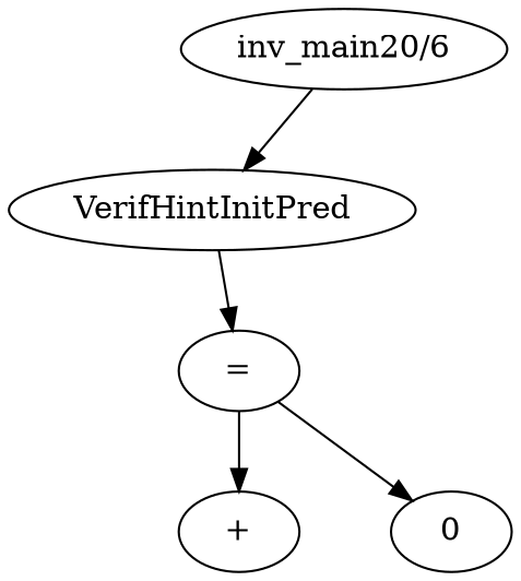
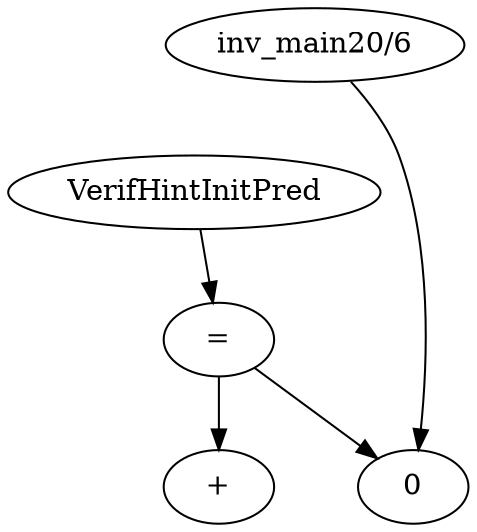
  digraph {
    n1 [label="inv_main20/6"]
    n2 [label=VerifHintInitPred]
    n3 [label="="]
    n4 [label=0]
    n5 [label="+"]
-   n1 -> n2
+   n1 -> n4
    n2 -> n3
    n3 -> n4
    n3 -> n5
  }
